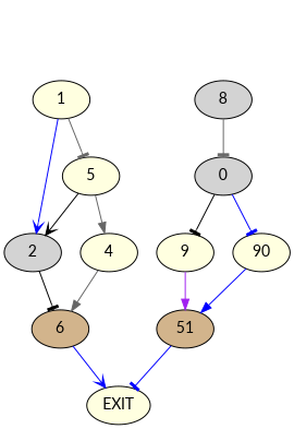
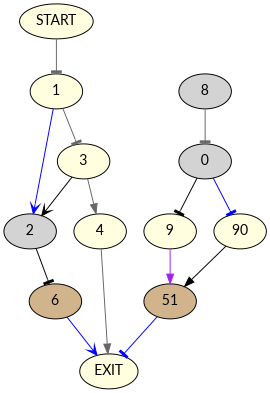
  digraph {
    fontname=Lato
    node [fillcolor=lightyellow fontname=Lato style=filled]
    edge [arrowhead=tee color=gray40 fontname=Lato]
+   n1 [label=START]
    1
    2 [fillcolor=lightgrey]
-   3 [label=5]
+   3
    n5 [label=EXIT]
    6 [fillcolor=tan]
    4
    n8 [fillcolor=lightgrey label=0]
    9
    n10 [label=90]
    8 [fillcolor=lightgrey]
    n12 [fillcolor=tan label=51]
+   n1 -> 1
    1 -> 2 [arrowhead=vee color=blue]
    1 -> 3
    2 -> 6 [color=black]
    3 -> 2 [arrowhead=vee color=black]
    3 -> 4 [arrowhead=normal]
    6 -> n5 [arrowhead=vee color=blue]
-   4 -> 6 [arrowhead=normal]
+   4 -> n5 [arrowhead=normal]
    n8 -> 9 [color=black]
    n8 -> n10 [color=blue]
    9 -> n12 [arrowhead=normal color=purple]
-   n10 -> n12 [arrowhead=normal color=blue]
+   n10 -> n12 [arrowhead=normal color=black]
    8 -> n8
    n12 -> n5 [color=blue]
  }
